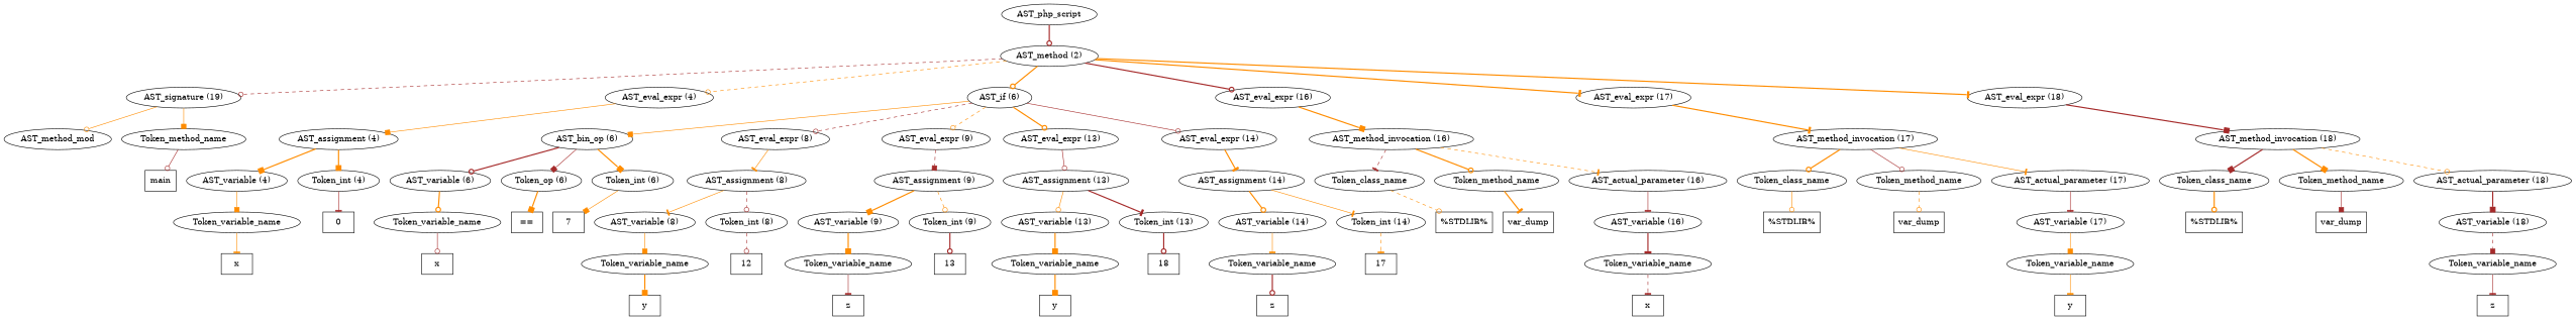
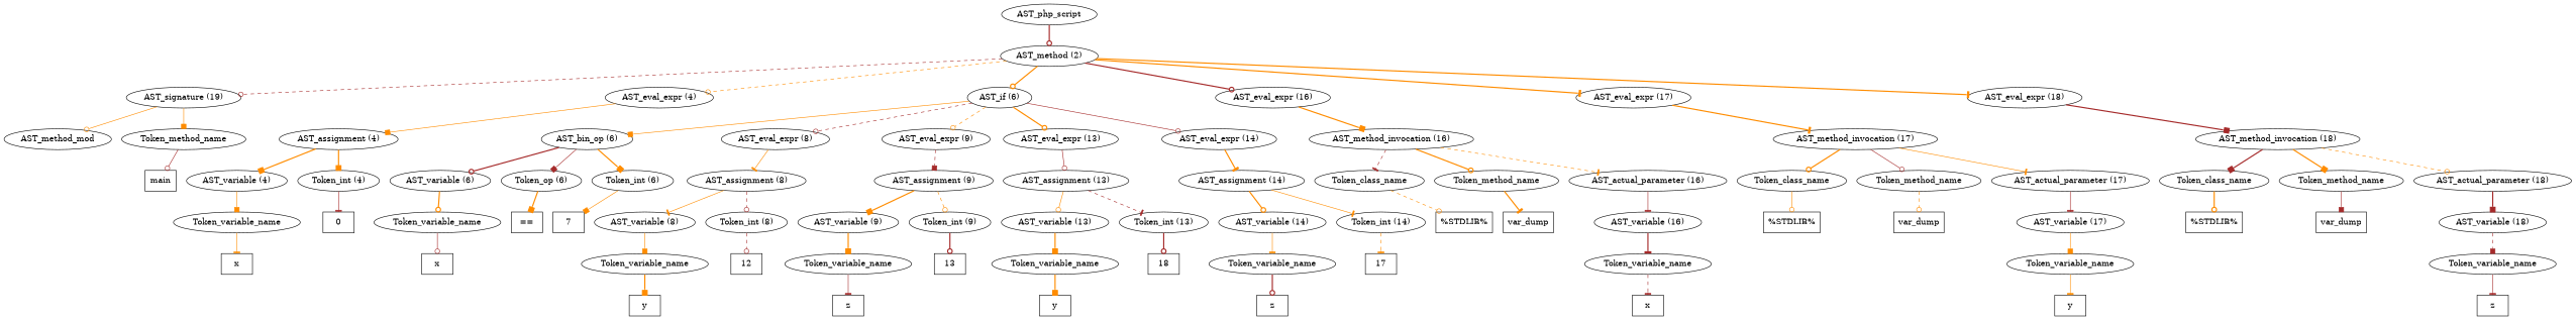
  digraph {
    edge [arrowhead=odot color=darkorange style=bold]
    n1 [label=AST_php_script]
    n2 [label="AST_method (2)"]
    n3 [label="AST_signature (19)"]
    n4 [label="AST_eval_expr (4)"]
    n5 [label="AST_if (6)"]
    n6 [label="AST_eval_expr (16)"]
    n7 [label="AST_eval_expr (17)"]
    n8 [label="AST_eval_expr (18)"]
    n9 [label=AST_method_mod]
    n10 [label=Token_method_name]
    n11 [label="AST_assignment (4)"]
    n12 [label="AST_bin_op (6)"]
    n13 [label="AST_eval_expr (8)"]
    n14 [label="AST_eval_expr (9)"]
    n15 [label="AST_eval_expr (13)"]
    n16 [label="AST_eval_expr (14)"]
    n17 [label="AST_method_invocation (16)"]
    n18 [label="AST_method_invocation (17)"]
    n19 [label="AST_method_invocation (18)"]
    n20 [label=main shape=box]
    n21 [label="AST_variable (4)"]
    n22 [label="Token_int (4)"]
    n23 [label=Token_variable_name]
    n24 [label=0 shape=box]
    n25 [label=x shape=box]
    n26 [label="AST_variable (6)"]
    n27 [label="Token_op (6)"]
    n28 [label="Token_int (6)"]
    n29 [label="AST_assignment (8)"]
    n30 [label="AST_assignment (9)"]
    n31 [label="AST_assignment (13)"]
    n32 [label="AST_assignment (14)"]
    n33 [label=Token_variable_name]
    n34 [label="==" shape=box]
    n35 [label=7 shape=box]
    n36 [label=x shape=box]
    n37 [label="AST_variable (8)"]
    n38 [label="Token_int (8)"]
    n39 [label=Token_variable_name]
    n40 [label=12 shape=box]
    n41 [label=y shape=box]
    n42 [label="AST_variable (9)"]
    n43 [label="Token_int (9)"]
    n44 [label=Token_variable_name]
    n45 [label=13 shape=box]
    n46 [label=z shape=box]
    n47 [label="AST_variable (13)"]
    n48 [label="Token_int (13)"]
    n49 [label=Token_variable_name]
    n50 [label=18 shape=box]
    n51 [label=y shape=box]
    n52 [label="AST_variable (14)"]
    n53 [label="Token_int (14)"]
    n54 [label=Token_variable_name]
    n55 [label=17 shape=box]
    n56 [label=z shape=box]
    n57 [label=Token_class_name]
    n58 [label=Token_method_name]
    n59 [label="AST_actual_parameter (16)"]
    n60 [label="%STDLIB%" shape=box]
    n61 [label=var_dump shape=box]
    n62 [label="AST_variable (16)"]
    n63 [label=Token_variable_name]
    n64 [label=x shape=box]
    n65 [label=Token_class_name]
    n66 [label=Token_method_name]
    n67 [label="AST_actual_parameter (17)"]
    n68 [label="%STDLIB%" shape=box]
    n69 [label=var_dump shape=box]
    n70 [label="AST_variable (17)"]
    n71 [label=Token_variable_name]
    n72 [label=y shape=box]
    n73 [label=Token_class_name]
    n74 [label=Token_method_name]
    n75 [label="AST_actual_parameter (18)"]
    n76 [label="%STDLIB%" shape=box]
    n77 [label=var_dump shape=box]
    n78 [label="AST_variable (18)"]
    n79 [label=Token_variable_name]
    n80 [label=z shape=box]
    n1 -> n2 [color=brown]
    n2 -> n3 [color=brown style=dashed]
    n2 -> n4 [style=dashed]
    n2 -> n5
    n2 -> n6 [color=brown]
    n2 -> n7 [arrowhead=tee]
    n2 -> n8 [arrowhead=tee]
    n3 -> n9 [style=solid]
    n3 -> n10 [arrowhead=box style=solid]
    n4 -> n11 [arrowhead=box style=solid]
    n5 -> n12 [arrowhead=box style=solid]
    n5 -> n13 [color=brown style=dashed]
    n5 -> n14 [style=dashed]
    n5 -> n15
    n5 -> n16 [color=brown style=solid]
    n6 -> n17 [arrowhead=box]
    n7 -> n18 [arrowhead=tee]
    n8 -> n19 [arrowhead=box color=brown]
    n10 -> n20 [color=brown style=solid]
    n11 -> n21 [arrowhead=box]
    n11 -> n22 [arrowhead=box]
    n12 -> n26 [color=brown]
    n12 -> n27 [arrowhead=box color=brown style=solid]
    n12 -> n28 [arrowhead=box]
    n13 -> n29 [arrowhead=tee style=solid]
    n14 -> n30 [arrowhead=box color=brown style=dashed]
    n15 -> n31 [color=brown style=solid]
    n16 -> n32 [arrowhead=tee]
    n17 -> n57 [arrowhead=tee color=brown style=dashed]
    n17 -> n58
    n17 -> n59 [arrowhead=tee style=dashed]
    n18 -> n65
    n18 -> n66 [color=brown style=solid]
    n18 -> n67 [arrowhead=tee style=solid]
    n19 -> n73 [arrowhead=box color=brown]
    n19 -> n74 [arrowhead=box]
    n19 -> n75 [style=dashed]
    n21 -> n23 [arrowhead=box style=solid]
    n22 -> n24 [arrowhead=tee color=brown style=solid]
    n23 -> n25 [arrowhead=tee style=solid]
    n26 -> n33
    n27 -> n34 [arrowhead=box]
    n28 -> n35 [arrowhead=box style=solid]
    n29 -> n37 [arrowhead=tee style=solid]
    n29 -> n38 [color=brown style=dashed]
    n30 -> n42 [arrowhead=box]
    n30 -> n43 [style=dashed]
    n31 -> n47 [style=solid]
-   n31 -> n48 [arrowhead=tee color=brown]
+   n31 -> n48 [arrowhead=tee color=brown style=dashed]
    n32 -> n52
    n32 -> n53 [arrowhead=tee style=solid]
    n33 -> n36 [color=brown style=solid]
    n37 -> n39 [arrowhead=box style=solid]
    n38 -> n40 [color=brown style=dashed]
    n39 -> n41 [arrowhead=box]
    n42 -> n44 [arrowhead=box]
    n43 -> n45 [color=brown]
    n44 -> n46 [arrowhead=tee color=brown style=solid]
    n47 -> n49 [arrowhead=box]
    n48 -> n50 [color=brown]
    n49 -> n51 [arrowhead=box]
    n52 -> n54 [arrowhead=tee style=solid]
    n53 -> n55 [arrowhead=tee style=dashed]
    n54 -> n56 [color=brown]
    n57 -> n60 [style=dashed]
    n58 -> n61 [arrowhead=tee]
    n59 -> n62 [arrowhead=tee color=brown style=solid]
    n62 -> n63 [arrowhead=tee color=brown]
    n63 -> n64 [arrowhead=tee color=brown style=dashed]
    n65 -> n68 [style=solid]
    n66 -> n69 [style=dashed]
    n67 -> n70 [arrowhead=tee color=brown style=solid]
    n70 -> n71 [arrowhead=box style=solid]
    n71 -> n72 [arrowhead=tee style=solid]
    n73 -> n76
    n74 -> n77 [arrowhead=box color=brown style=solid]
    n75 -> n78 [arrowhead=box color=brown]
    n78 -> n79 [arrowhead=box color=brown style=dashed]
    n79 -> n80 [arrowhead=tee color=brown style=solid]
  }
